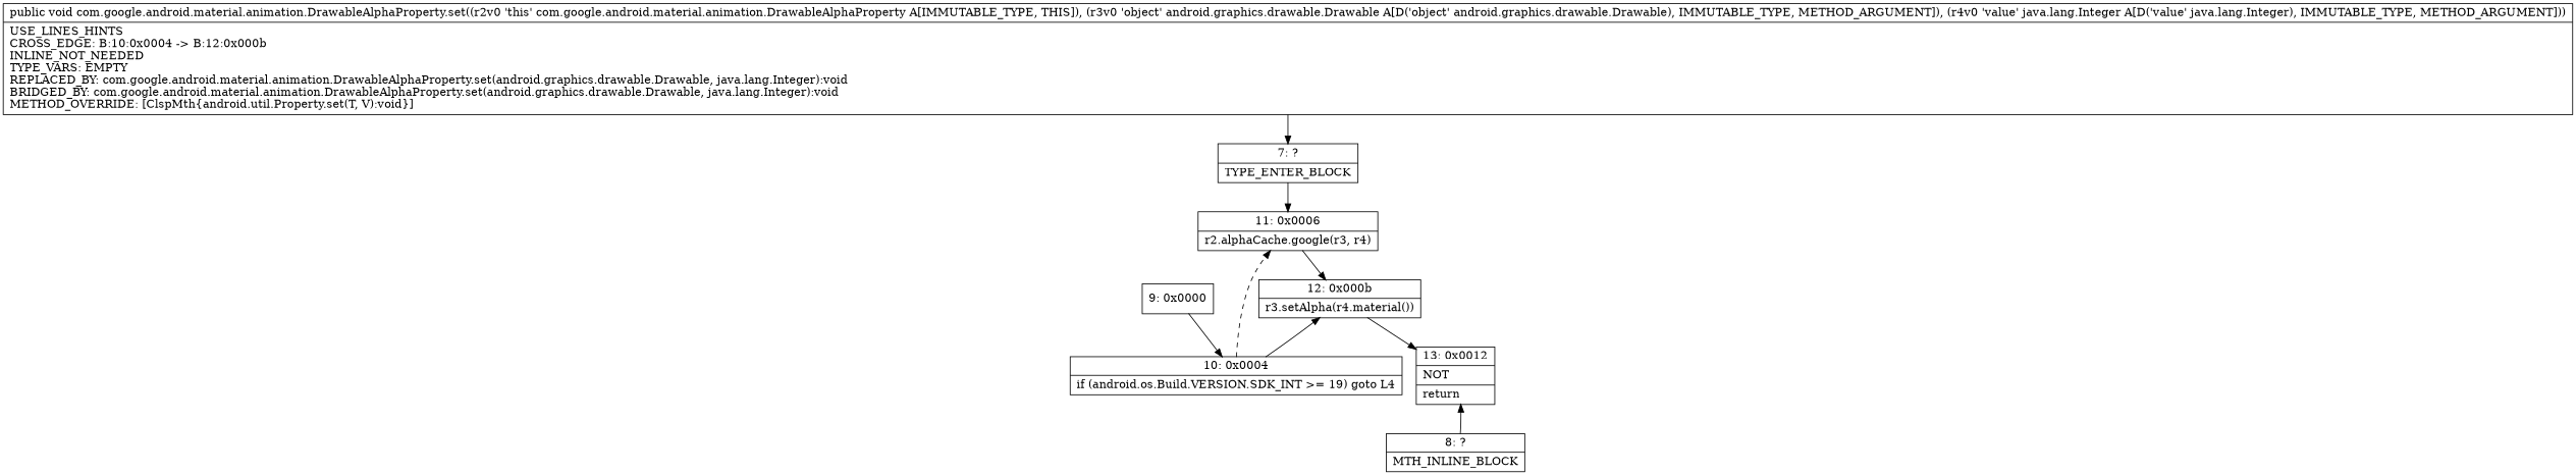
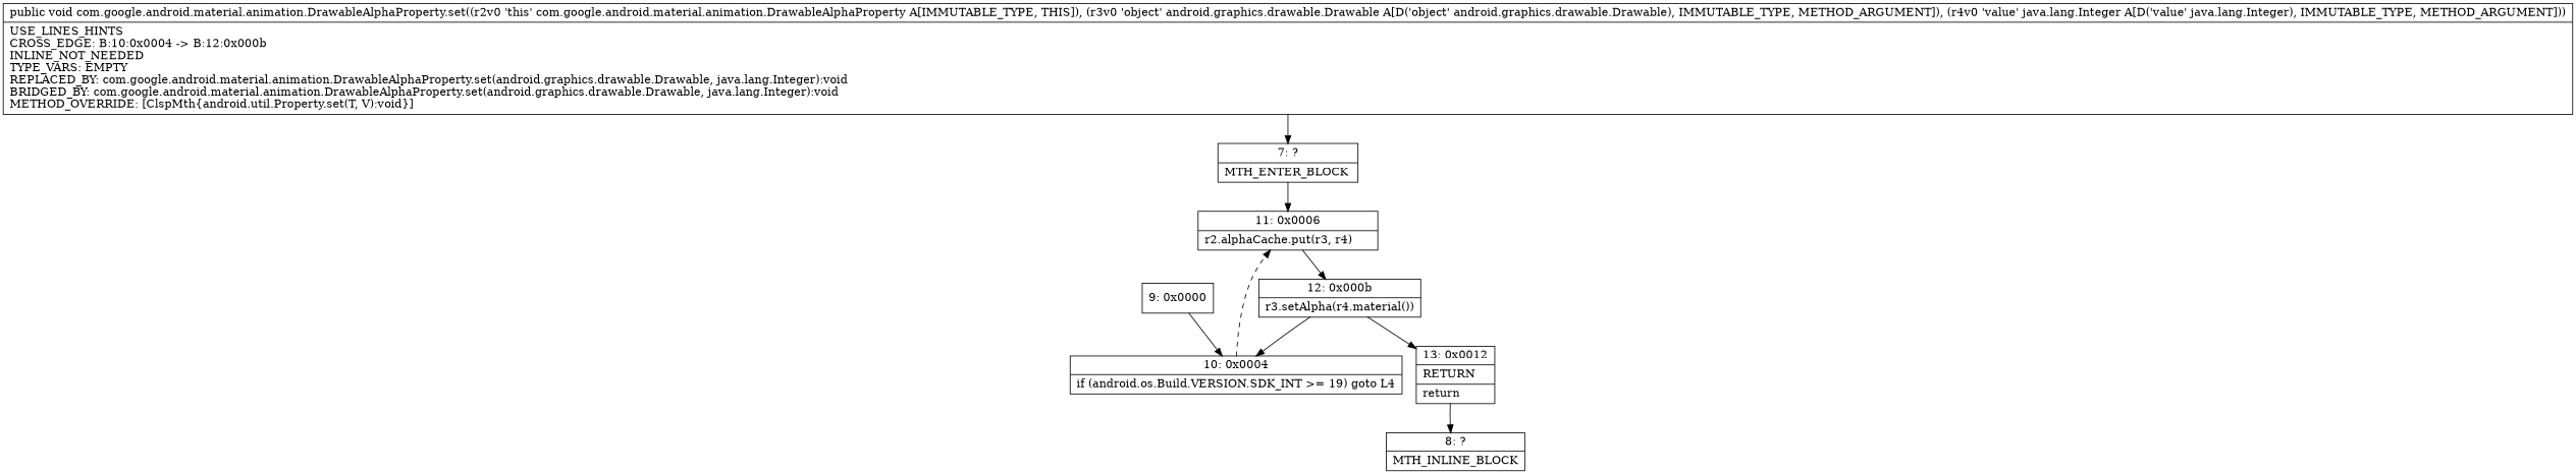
  digraph {
    node [shape=record]
-   n1 [label="{7\:\ ?|TYPE_ENTER_BLOCK\l}"]
-   n2 [label="{11\:\ 0x0006|r2.alphaCache.google(r3, r4)\l}"]
+   n1 [label="{7\:\ ?|MTH_ENTER_BLOCK\l}"]
+   n2 [label="{11\:\ 0x0006|r2.alphaCache.put(r3, r4)\l}"]
    n3 [label="{9\:\ 0x0000}"]
    n4 [label="{10\:\ 0x0004|if (android.os.Build.VERSION.SDK_INT \>= 19) goto L4\l}"]
    n5 [label="{12\:\ 0x000b|r3.setAlpha(r4.material())\l}"]
-   n6 [label="{13\:\ 0x0012|NOT\l|return\l}"]
+   n6 [label="{13\:\ 0x0012|RETURN\l|return\l}"]
    n7 [label="{8\:\ ?|MTH_INLINE_BLOCK\l}"]
    n8 [label="{public void com.google.android.material.animation.DrawableAlphaProperty.set((r2v0 'this' com.google.android.material.animation.DrawableAlphaProperty A[IMMUTABLE_TYPE, THIS]), (r3v0 'object' android.graphics.drawable.Drawable A[D('object' android.graphics.drawable.Drawable), IMMUTABLE_TYPE, METHOD_ARGUMENT]), (r4v0 'value' java.lang.Integer A[D('value' java.lang.Integer), IMMUTABLE_TYPE, METHOD_ARGUMENT]))  | USE_LINES_HINTS\lCROSS_EDGE: B:10:0x0004 \-\> B:12:0x000b\lINLINE_NOT_NEEDED\lTYPE_VARS: EMPTY\lREPLACED_BY: com.google.android.material.animation.DrawableAlphaProperty.set(android.graphics.drawable.Drawable, java.lang.Integer):void\lBRIDGED_BY: com.google.android.material.animation.DrawableAlphaProperty.set(android.graphics.drawable.Drawable, java.lang.Integer):void\lMETHOD_OVERRIDE: [ClspMth\{android.util.Property.set(T, V):void\}]\l}"]
    n1 -> n2
    n2 -> n5
    n3 -> n4
    n4 -> n2 [style=dashed]
-   n4 -> n5
+   n5 -> n4
    n5 -> n6
-   n7 -> n6
+   n6 -> n7
    n8 -> n1
  }
